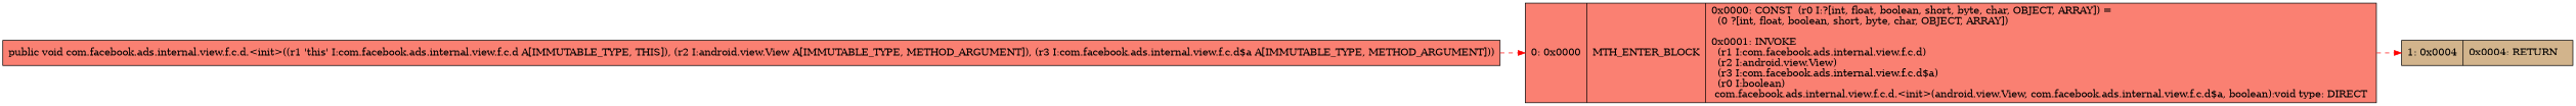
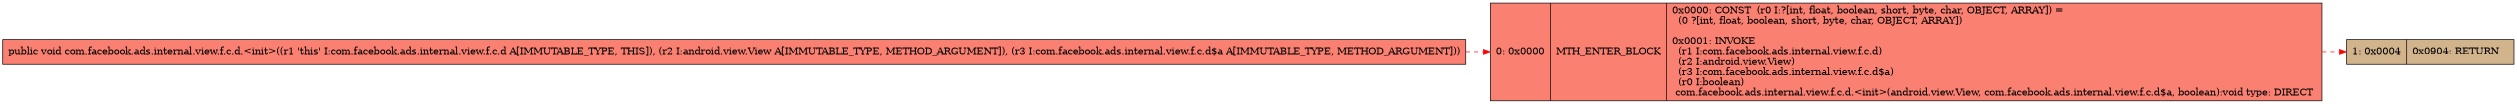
  digraph {
    rankdir=LR
    node [shape=record style=filled fillcolor=salmon]
    edge [color=red style=dashed]
    n1 [label="{0\:\ 0x0000|MTH_ENTER_BLOCK\l|0x0000: CONST  (r0 I:?[int, float, boolean, short, byte, char, OBJECT, ARRAY]) = \l  (0 ?[int, float, boolean, short, byte, char, OBJECT, ARRAY])\l \l0x0001: INVOKE  \l  (r1 I:com.facebook.ads.internal.view.f.c.d)\l  (r2 I:android.view.View)\l  (r3 I:com.facebook.ads.internal.view.f.c.d$a)\l  (r0 I:boolean)\l com.facebook.ads.internal.view.f.c.d.\<init\>(android.view.View, com.facebook.ads.internal.view.f.c.d$a, boolean):void type: DIRECT \l}"]
-   n2 [label="{1\:\ 0x0004|0x0004: RETURN   \l}" fillcolor=tan]
+   n2 [label="{1\:\ 0x0004|0x0904: RETURN   \l}" fillcolor=tan]
    n3 [label="{public void com.facebook.ads.internal.view.f.c.d.\<init\>((r1 'this' I:com.facebook.ads.internal.view.f.c.d A[IMMUTABLE_TYPE, THIS]), (r2 I:android.view.View A[IMMUTABLE_TYPE, METHOD_ARGUMENT]), (r3 I:com.facebook.ads.internal.view.f.c.d$a A[IMMUTABLE_TYPE, METHOD_ARGUMENT])) }"]
    n1 -> n2
    n3 -> n1
  }
